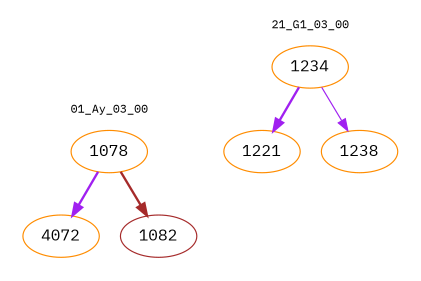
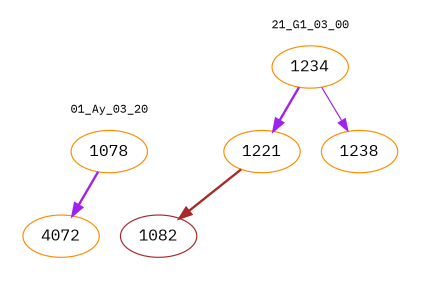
  digraph {
    fontname="IBM Plex Mono"
    node [color=darkorange fontname="IBM Plex Mono"]
    edge [color=purple fontname="IBM Plex Mono" style=bold]
    n1 [label=1078]
    n2 [label=4072]
    n3 [color=brown label=1082]
    n4 [label=1234]
    n5 [label=1221]
    n6 [label=1238]
    subgraph cluster_1 {
      color=white
      fontsize=10
-     label="01_Ay_03_00"
+     label="01_Ay_03_20"
      n1
      n2
      n3
    }
    subgraph cluster_2 {
      color=white
      fontsize=10
      label="21_G1_03_00"
      n4
      n5
      n6
    }
    n1 -> n2
-   n1 -> n3 [color=brown]
+   n5 -> n3 [color=brown]
    n4 -> n5
    n4 -> n6 [style=solid]
  }
